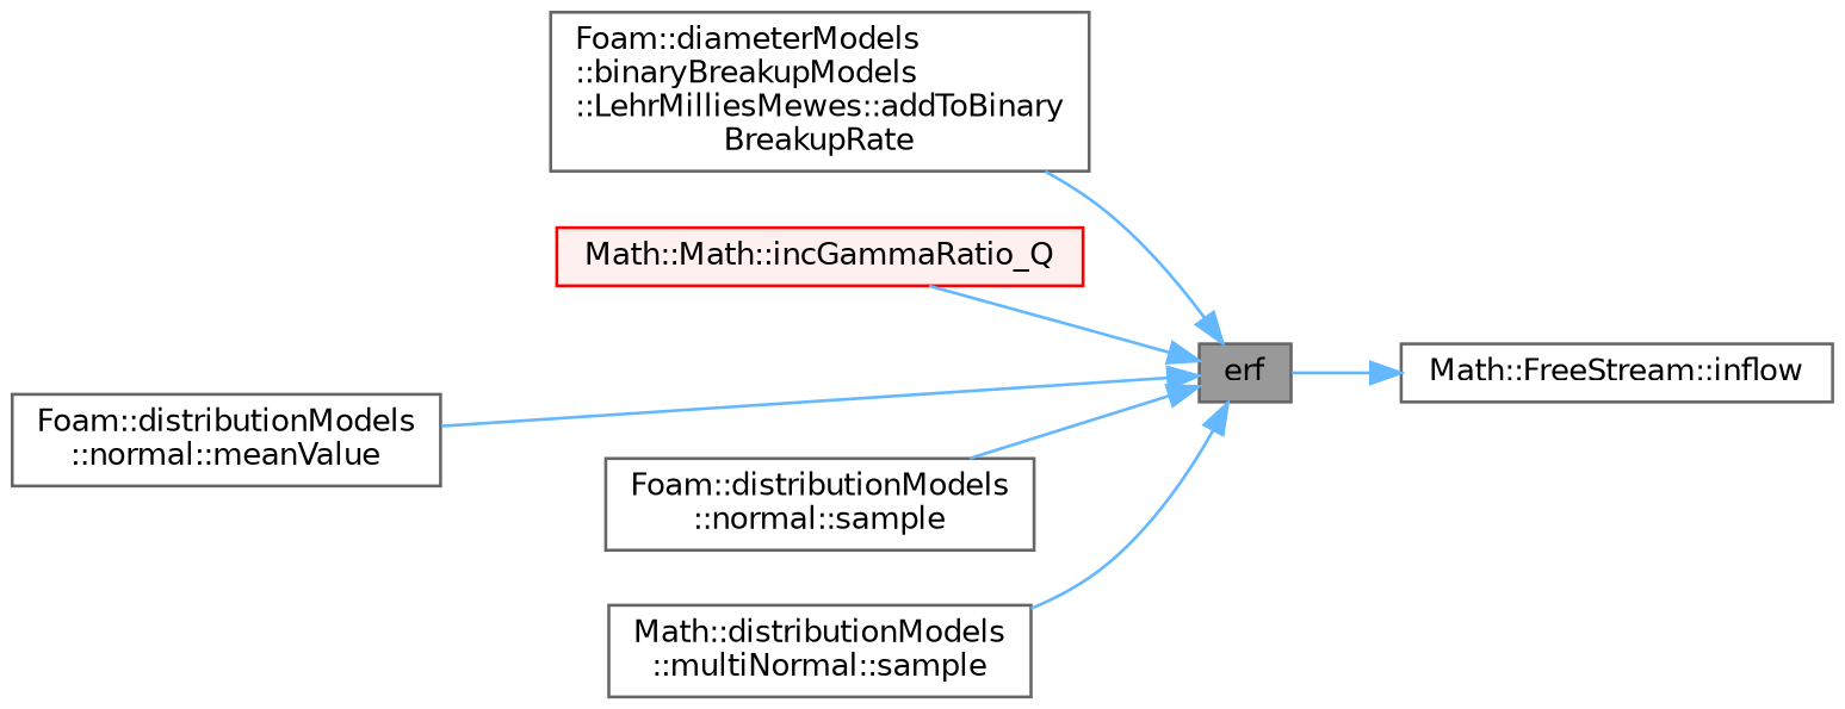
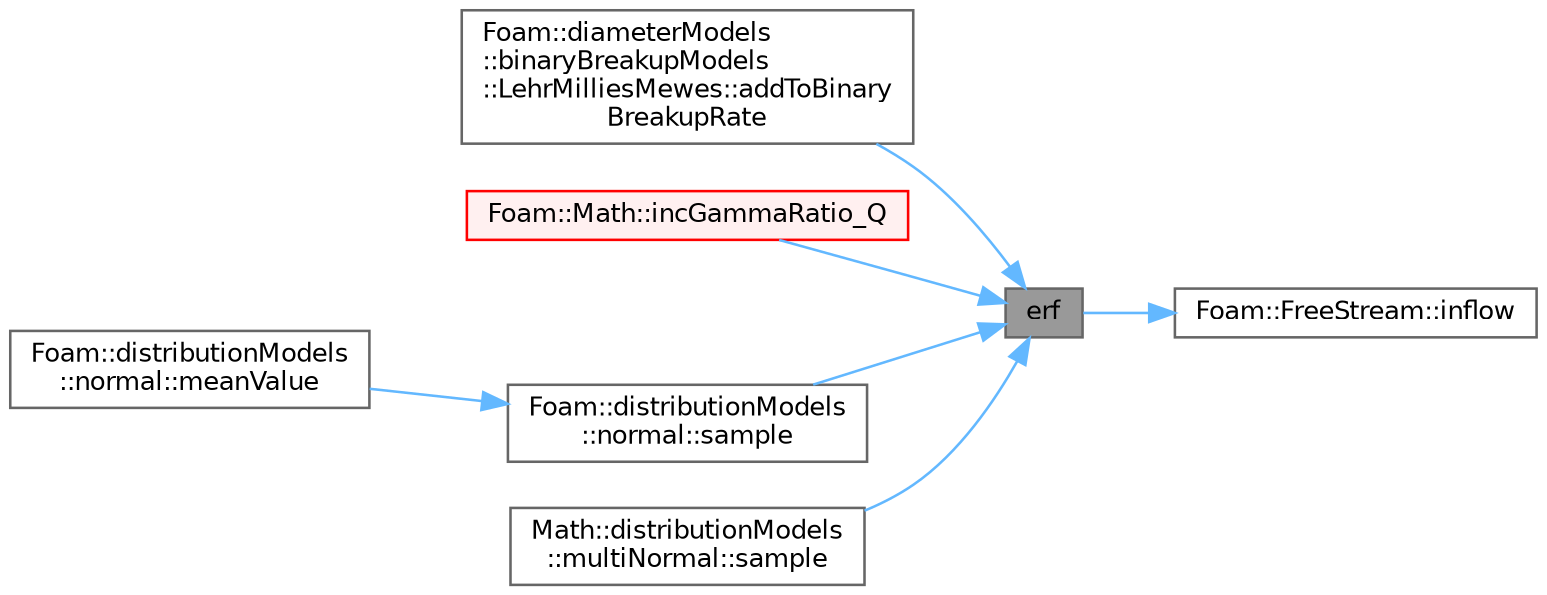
  digraph {
    rankdir=RL
    node [color=grey40 fillcolor=white fontname=Helvetica fontsize=10 shape=box style=filled]
    edge [color=steelblue1 dir=back fontname=Helvetica fontsize=10 labelfontname=Helvetica labelfontsize=10 style=solid]
    n1 [color=gray40 fillcolor=grey60 fontcolor=black height=0.2 label=erf width=0.4]
    n2 [height=0.2 label="Foam::diameterModels\l::binaryBreakupModels\l::LehrMilliesMewes::addToBinary\lBreakupRate" width=0.4]
-   n3 [color=red fillcolor="#FFF0F0" height=0.2 label="Math::Math::incGammaRatio_Q" width=0.4]
+   n3 [color=red fillcolor="#FFF0F0" height=0.2 label="Foam::Math::incGammaRatio_Q" width=0.4]
    n4 [height=0.2 label="Foam::distributionModels\l::normal::meanValue" width=0.4]
    n5 [height=0.2 label="Foam::distributionModels\l::normal::sample" width=0.4]
    n6 [height=0.2 label="Math::distributionModels\l::multiNormal::sample" width=0.4]
-   n7 [height=0.2 label="Math::FreeStream::inflow" width=0.4]
+   n7 [height=0.2 label="Foam::FreeStream::inflow" width=0.4]
    n1 -> n2
    n1 -> n3
-   n1 -> n4
+   n5 -> n4
    n1 -> n5
    n1 -> n6
    n7 -> n1
  }
